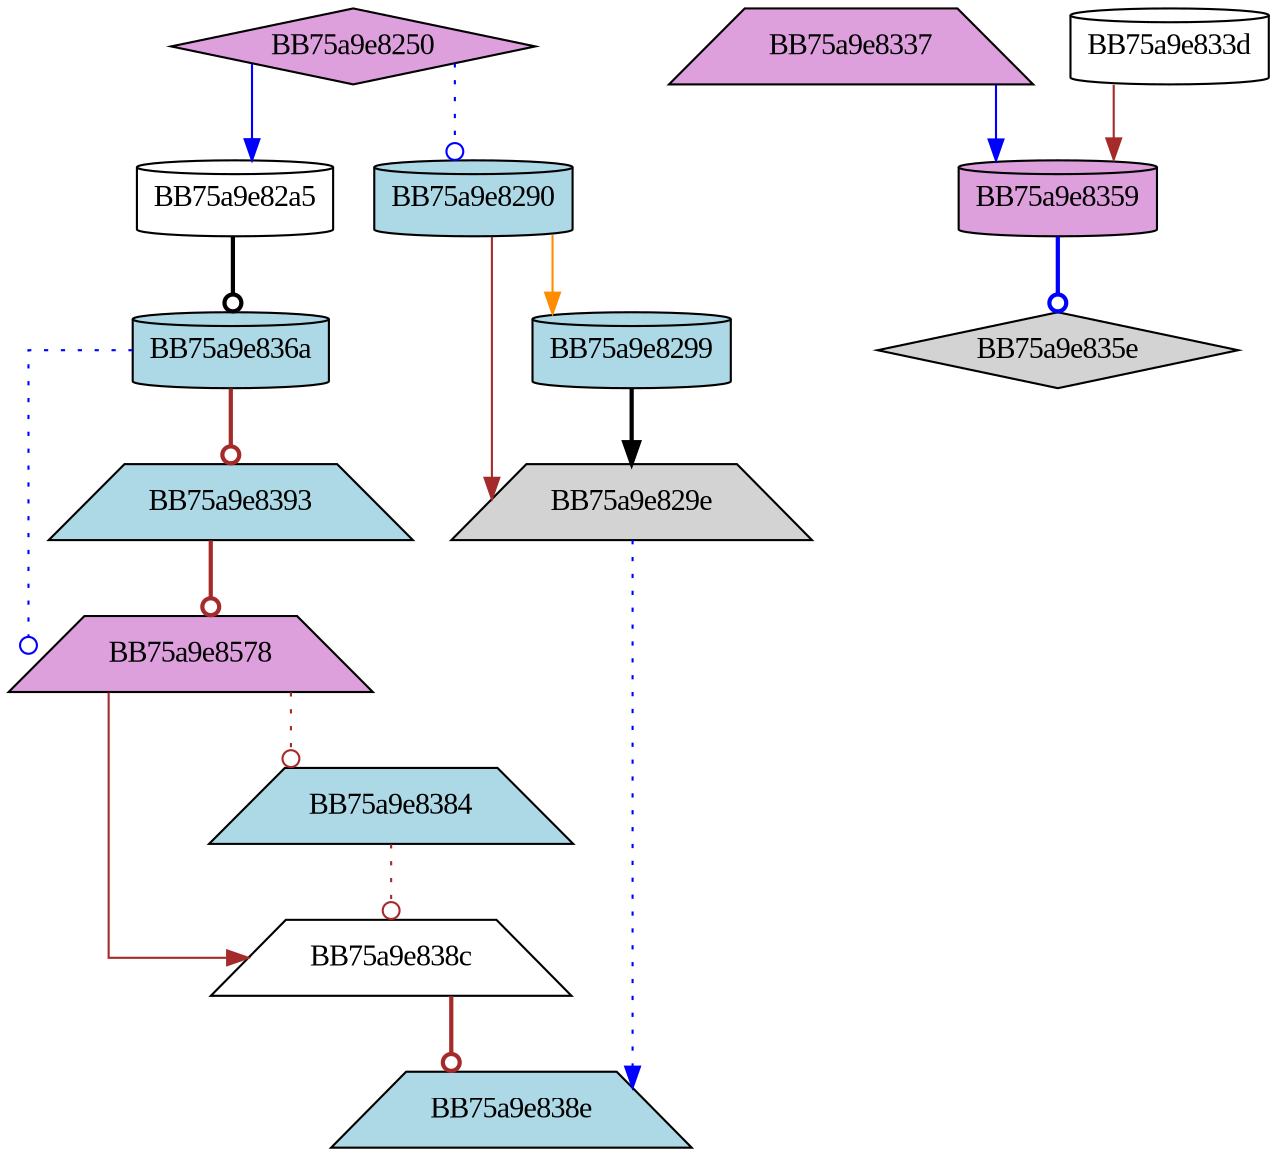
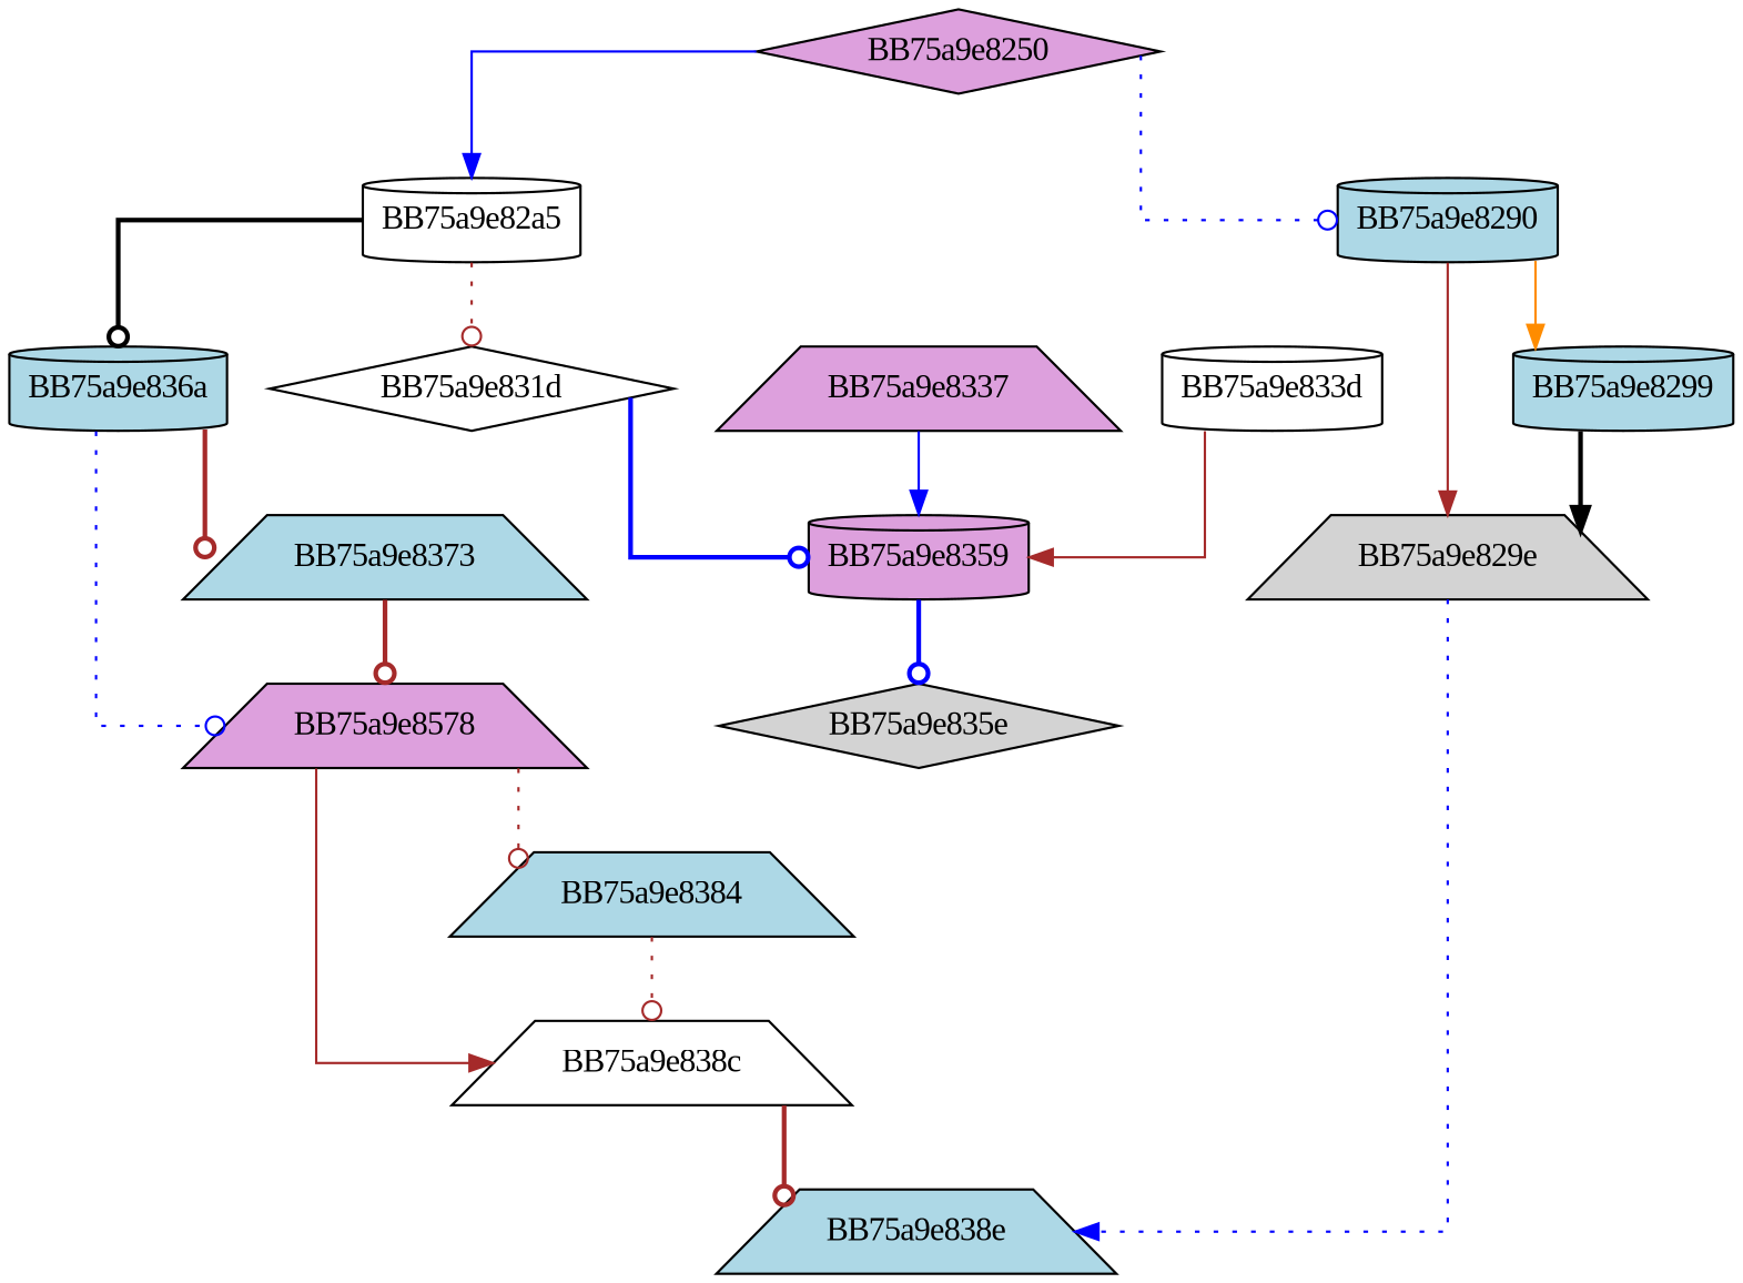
  digraph {
    fontname="Liberation Serif"
    splines=ortho
    node [fillcolor=lightblue fontname="Liberation Serif" shape=trapezium style=filled]
    edge [arrowhead=odot color=brown fontname="Liberation Serif" style=bold]
    BB75a9e8250 [fillcolor=plum shape=diamond]
    BB75a9e82a5 [fillcolor=white shape=cylinder]
    BB75a9e8290 [shape=cylinder]
    BB75a9e836a [shape=cylinder]
+   BB75a9e831d [fillcolor=white shape=diamond]
    BB75a9e829e [fillcolor=lightgrey]
    BB75a9e8299 [shape=cylinder]
    n8 [fillcolor=plum label=BB75a9e8578]
-   BB75a9e8373 [label=BB75a9e8393]
+   BB75a9e8373
    BB75a9e8359 [fillcolor=plum shape=cylinder]
    BB75a9e838e
    BB75a9e838c [fillcolor=white]
    BB75a9e8384
    BB75a9e835e [fillcolor=lightgrey shape=diamond]
    BB75a9e8337 [fillcolor=plum]
    BB75a9e833d [fillcolor=white shape=cylinder]
    BB75a9e8250 -> BB75a9e82a5 [arrowhead=normal color=blue style=solid]
    BB75a9e8250 -> BB75a9e8290 [color=blue style=dotted]
    BB75a9e82a5 -> BB75a9e836a [color=black]
+   BB75a9e82a5 -> BB75a9e831d [style=dotted]
    BB75a9e8290 -> BB75a9e829e [arrowhead=normal style=solid]
    BB75a9e8290 -> BB75a9e8299 [arrowhead=normal color=darkorange style=solid]
    BB75a9e836a -> n8 [color=blue style=dotted]
    BB75a9e836a -> BB75a9e8373
+   BB75a9e831d -> BB75a9e8359 [color=blue]
    BB75a9e829e -> BB75a9e838e [arrowhead=normal color=blue style=dotted]
    BB75a9e8299 -> BB75a9e829e [arrowhead=normal color=black]
    n8 -> BB75a9e838c [arrowhead=normal style=solid]
    n8 -> BB75a9e8384 [style=dotted]
    BB75a9e8373 -> n8
    BB75a9e8359 -> BB75a9e835e [color=blue]
    BB75a9e838c -> BB75a9e838e
    BB75a9e8384 -> BB75a9e838c [style=dotted]
    BB75a9e8337 -> BB75a9e8359 [arrowhead=normal color=blue style=solid]
    BB75a9e833d -> BB75a9e8359 [arrowhead=normal style=solid]
  }
